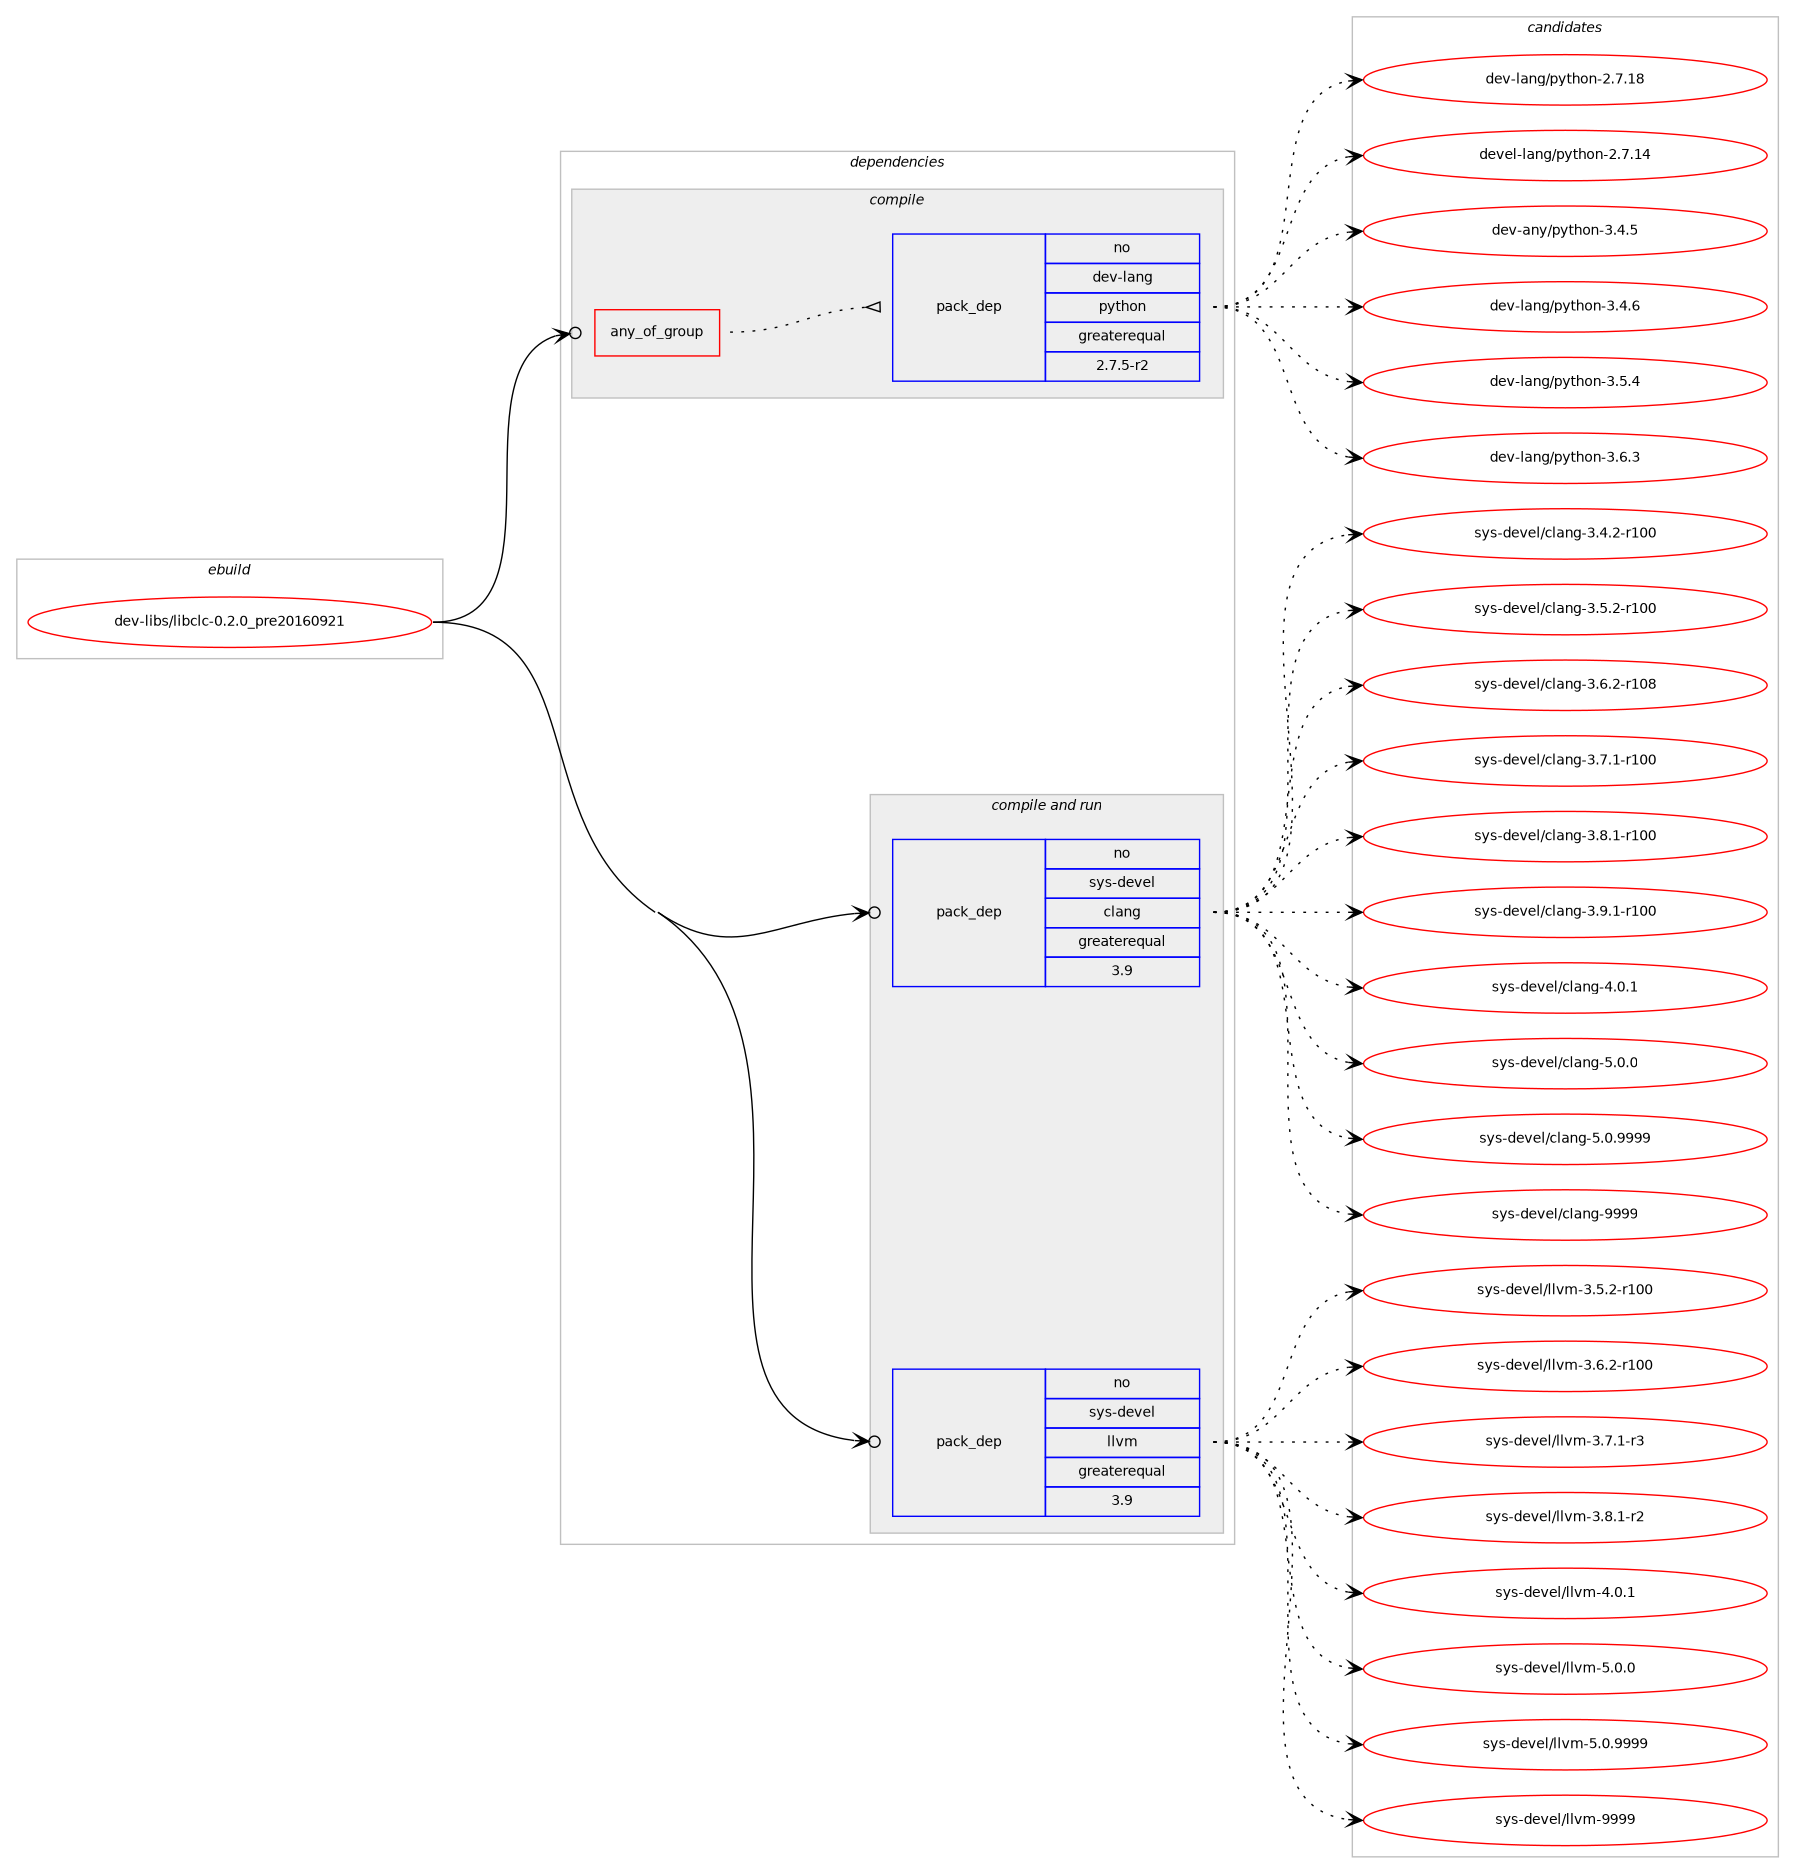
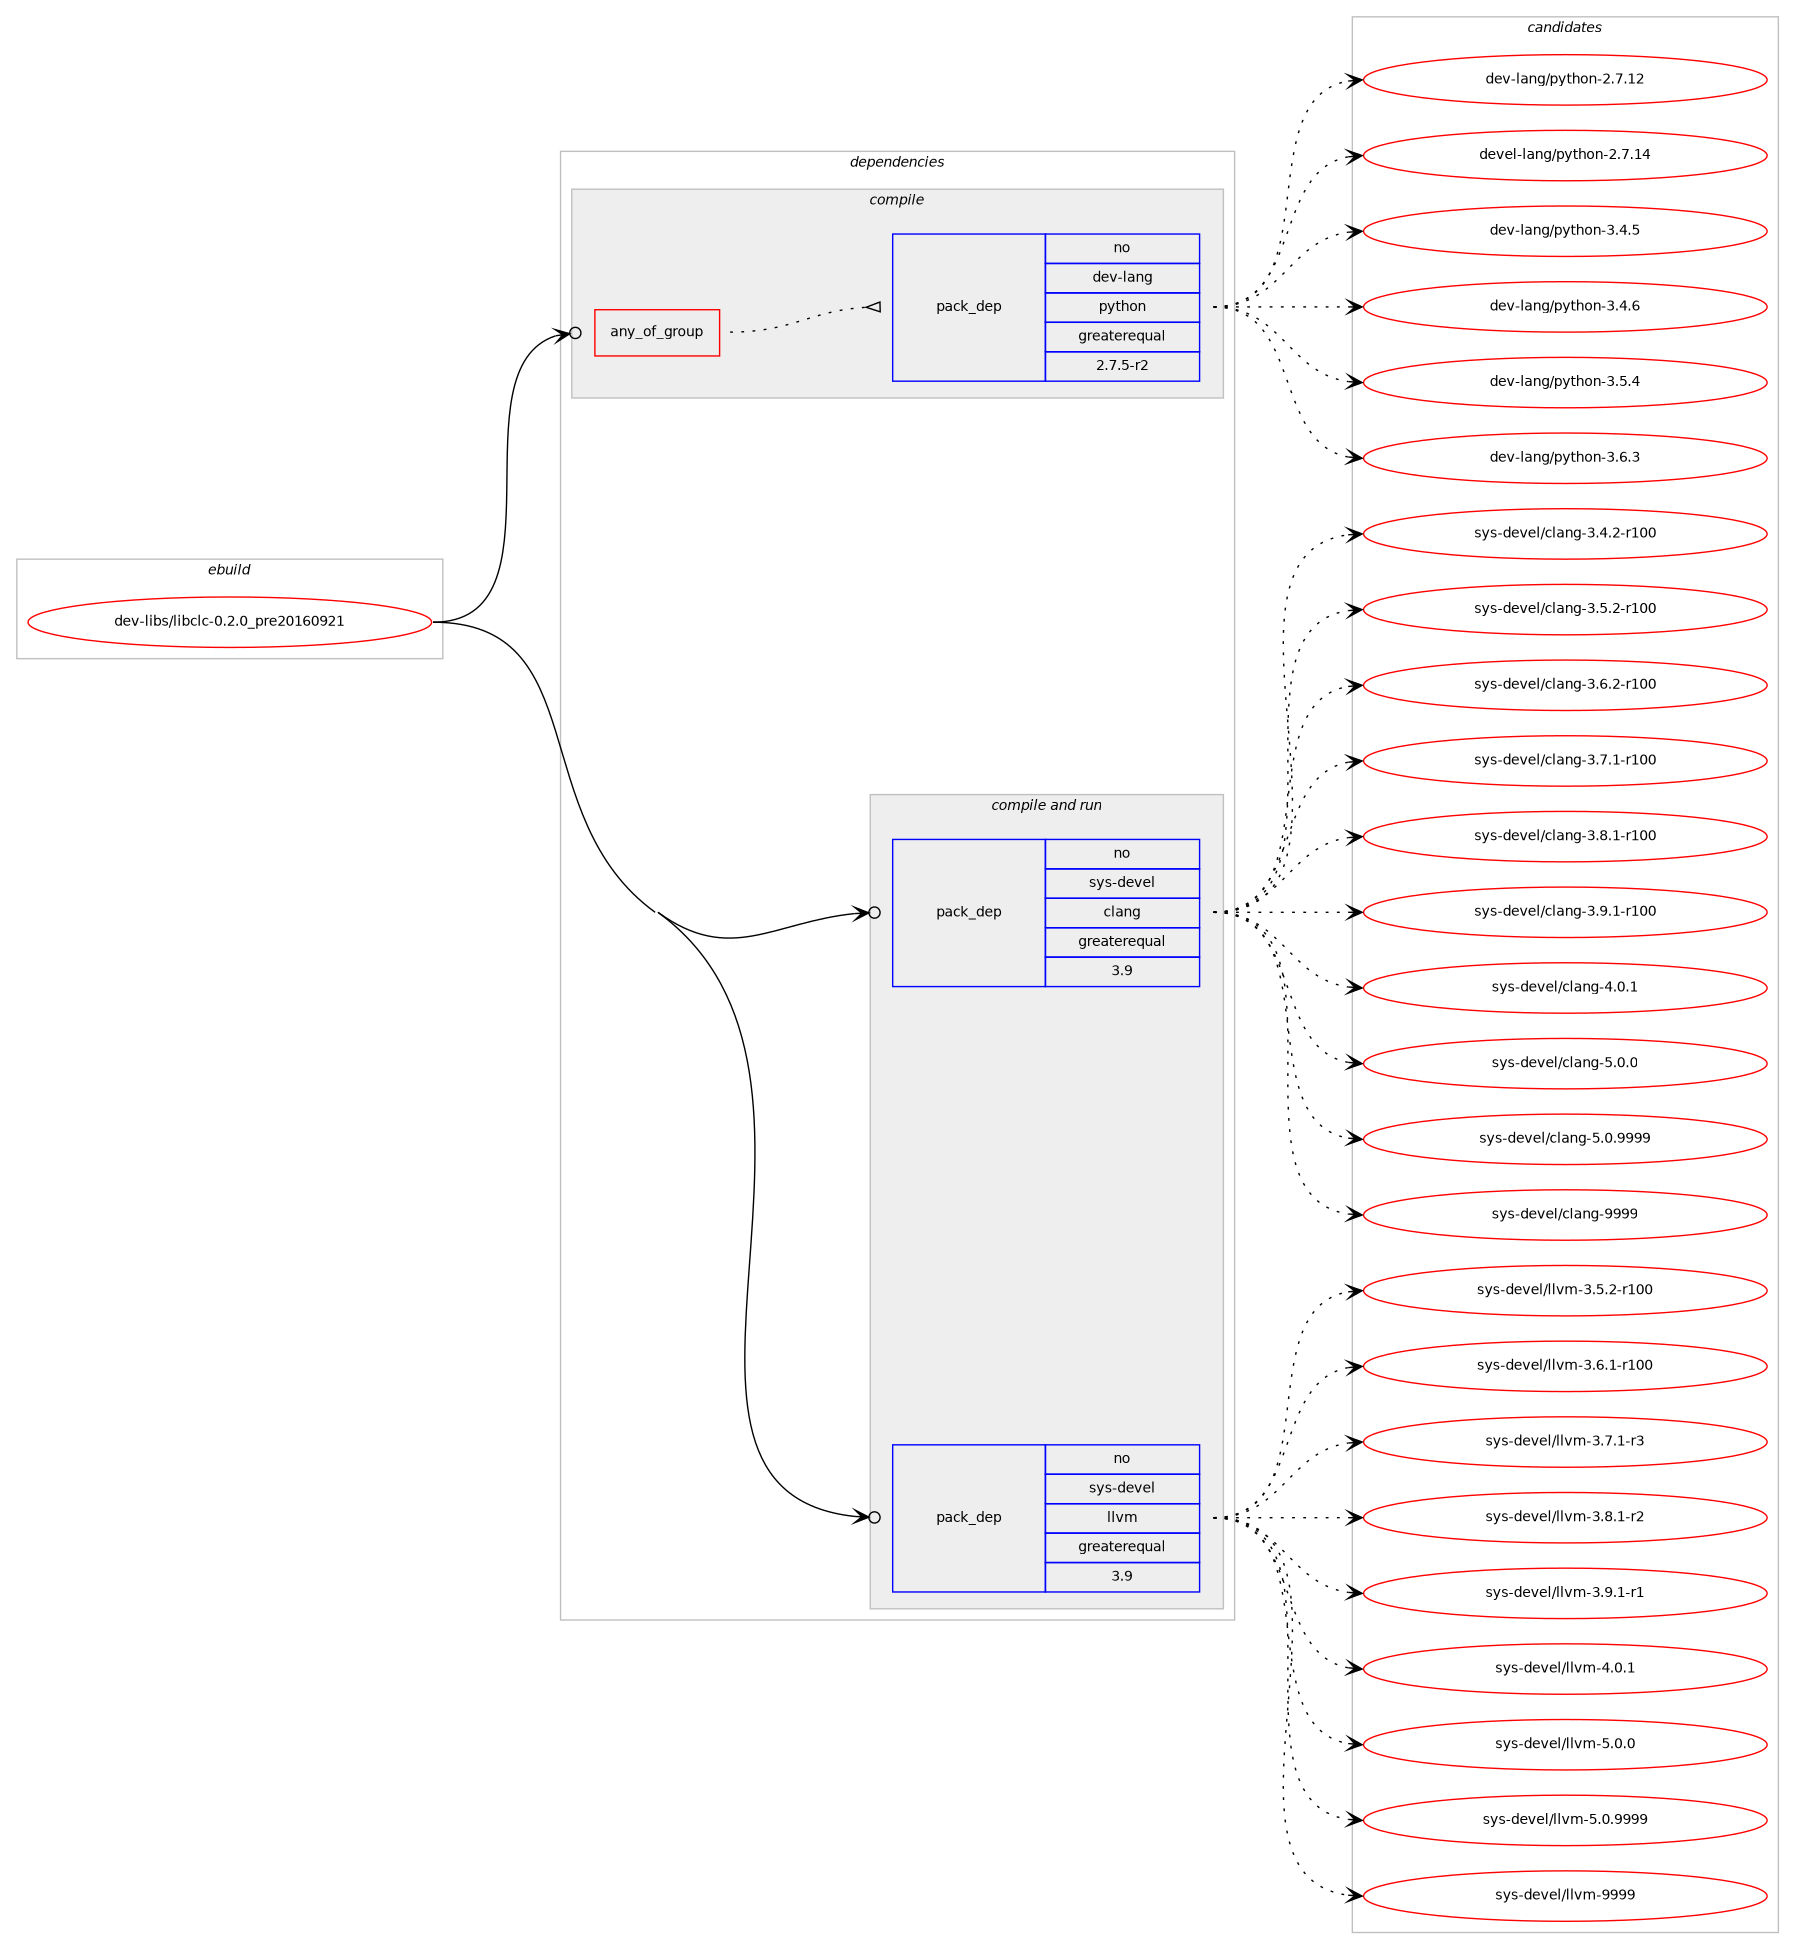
  digraph {
    compound=true
    concentrate=true
    fontname=Helvetica
    fontsize=10
    newrank=true
    rankdir=LR
    ranksep=1.5
    node [color=red fontname=Helvetica fontsize=10]
    edge [arrowhead=vee headport=w style=dotted tailport=e weight=100]
    n1 [label="dev-libs/libclc-0.2.0_pre20160921" width=4]
    n2 [color=blue label=<<TABLE BORDER="0" CELLBORDER="1" CELLSPACING="0" CELLPADDING="4" WIDTH="220"><TR><TD ROWSPAN="6" CELLPADDING="30">pack_dep</TD></TR><TR><TD WIDTH="110">no</TD></TR><TR><TD>dev-lang</TD></TR><TR><TD>python</TD></TR><TR><TD>greaterequal</TD></TR><TR><TD>2.7.5-r2</TD></TR></TABLE>> shape=none]
    n3 [label=<<TABLE BORDER="0" CELLBORDER="1" CELLSPACING="0" CELLPADDING="4"><TR><TD CELLPADDING="10">any_of_group</TD></TR></TABLE>> shape=none]
    n4 [color=blue label=<<TABLE BORDER="0" CELLBORDER="1" CELLSPACING="0" CELLPADDING="4" WIDTH="220"><TR><TD ROWSPAN="6" CELLPADDING="30">pack_dep</TD></TR><TR><TD WIDTH="110">no</TD></TR><TR><TD>sys-devel</TD></TR><TR><TD>clang</TD></TR><TR><TD>greaterequal</TD></TR><TR><TD>3.9</TD></TR></TABLE>> shape=none]
    n5 [color=blue label=<<TABLE BORDER="0" CELLBORDER="1" CELLSPACING="0" CELLPADDING="4" WIDTH="220"><TR><TD ROWSPAN="6" CELLPADDING="30">pack_dep</TD></TR><TR><TD WIDTH="110">no</TD></TR><TR><TD>sys-devel</TD></TR><TR><TD>llvm</TD></TR><TR><TD>greaterequal</TD></TR><TR><TD>3.9</TD></TR></TABLE>> shape=none]
-   n6 [label="dev-lang/python-2.7.18" width=4]
+   n6 [label="dev-lang/python-2.7.12" width=4]
    n7 [label="devel-lang/python-2.7.14" width=4]
-   n8 [label="dev-any/python-3.4.5" width=4]
+   n8 [label="dev-lang/python-3.4.5" width=4]
    n9 [label="dev-lang/python-3.4.6" width=4]
    n10 [label="dev-lang/python-3.5.4" width=4]
    n11 [label="dev-lang/python-3.6.3" width=4]
    n12 [label="sys-devel/clang-3.4.2-r100" width=4]
    n13 [label="sys-devel/clang-3.5.2-r100" width=4]
-   n14 [label="sys-devel/clang-3.6.2-r108" width=4]
+   n14 [label="sys-devel/clang-3.6.2-r100" width=4]
    n15 [label="sys-devel/clang-3.7.1-r100" width=4]
    n16 [label="sys-devel/clang-3.8.1-r100" width=4]
    n17 [label="sys-devel/clang-3.9.1-r100" width=4]
    n18 [label="sys-devel/clang-4.0.1" width=4]
    n19 [label="sys-devel/clang-5.0.0" width=4]
    n20 [label="sys-devel/clang-5.0.9999" width=4]
    n21 [label="sys-devel/clang-9999" width=4]
    n22 [label="sys-devel/llvm-3.5.2-r100" width=4]
-   n23 [label="sys-devel/llvm-3.6.2-r100" width=4]
+   n23 [label="sys-devel/llvm-3.6.1-r100" width=4]
    n24 [label="sys-devel/llvm-3.7.1-r3" width=4]
    n25 [label="sys-devel/llvm-3.8.1-r2" width=4]
+   n26 [label="sys-devel/llvm-3.9.1-r1" width=4]
    n27 [label="sys-devel/llvm-4.0.1" width=4]
    n28 [label="sys-devel/llvm-5.0.0" width=4]
    n29 [label="sys-devel/llvm-5.0.9999" width=4]
    n30 [label="sys-devel/llvm-9999" width=4]
    subgraph cluster_1 {
      color=gray
      label=<<i>ebuild</i>>
      rank=same
      n1
    }
    subgraph cluster_2 {
      color=gray
      label=<<i>dependencies</i>>
      subgraph cluster_3 {
        color=gray
        fillcolor="#eeeeee"
        label=<<i>compile</i>>
        style=filled
        subgraph sub_4 {
          color=gray
          fillcolor="#eeeeee"
          label=<<i>compile</i>>
          style=filled
          n3
          subgraph sub_5 {
            color=gray
            fillcolor="#eeeeee"
            label=<<i>compile</i>>
            style=filled
            n2
          }
        }
      }
      subgraph cluster_6 {
        color=gray
        fillcolor="#eeeeee"
        label=<<i>compile and run</i>>
        style=filled
        subgraph sub_7 {
          color=gray
          fillcolor="#eeeeee"
          label=<<i>compile and run</i>>
          style=filled
          n4
        }
        subgraph sub_8 {
          color=gray
          fillcolor="#eeeeee"
          label=<<i>compile and run</i>>
          style=filled
          n5
        }
      }
      subgraph cluster_9 {
        color=gray
        fillcolor="#eeeeee"
        label=<<i>run</i>>
        style=filled
      }
    }
    subgraph cluster_10 {
      color=gray
      label=<<i>candidates</i>>
      rank=same
      subgraph sub_11 {
        color=black
        label=<<i>candidates</i>>
        nodesep=1
        rank=same
        n6
        n7
        n8
        n9
        n10
        n11
      }
      subgraph sub_12 {
        color=black
        label=<<i>candidates</i>>
        nodesep=1
        rank=same
        n12
        n13
        n14
        n15
        n16
        n17
        n18
        n19
        n20
        n21
      }
      subgraph sub_13 {
        color=black
        label=<<i>candidates</i>>
        nodesep=1
        rank=same
        n22
        n23
        n24
        n25
+       n26
        n27
        n28
        n29
        n30
      }
    }
    n1 -> n3 [arrowhead=odotvee style=solid weight=20]
    n1 -> n4 [arrowhead=odotvee style=solid weight=20]
    n1 -> n5 [arrowhead=odotvee style=solid weight=20]
    n2 -> n6
    n2 -> n7
    n2 -> n8
    n2 -> n9
    n2 -> n10
    n2 -> n11
    n3 -> n2 [arrowhead=oinv weight=20]
    n4 -> n12
    n4 -> n13
    n4 -> n14
    n4 -> n15
    n4 -> n16
    n4 -> n17
    n4 -> n18
    n4 -> n19
    n4 -> n20
    n4 -> n21
    n5 -> n22
    n5 -> n23
    n5 -> n24
    n5 -> n25
+   n5 -> n26
    n5 -> n27
    n5 -> n28
    n5 -> n29
    n5 -> n30
  }
